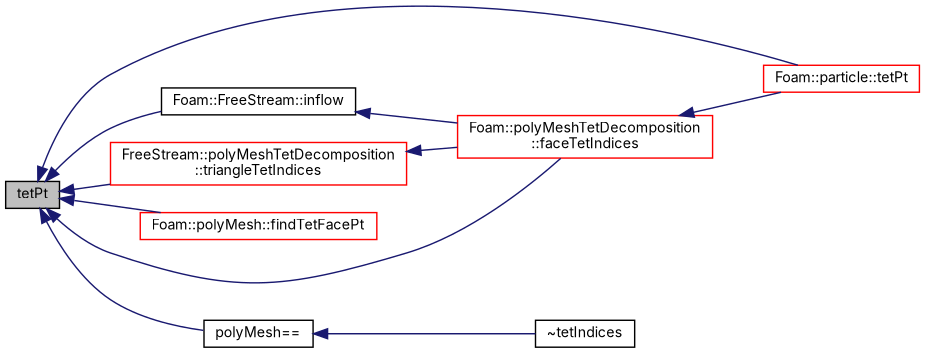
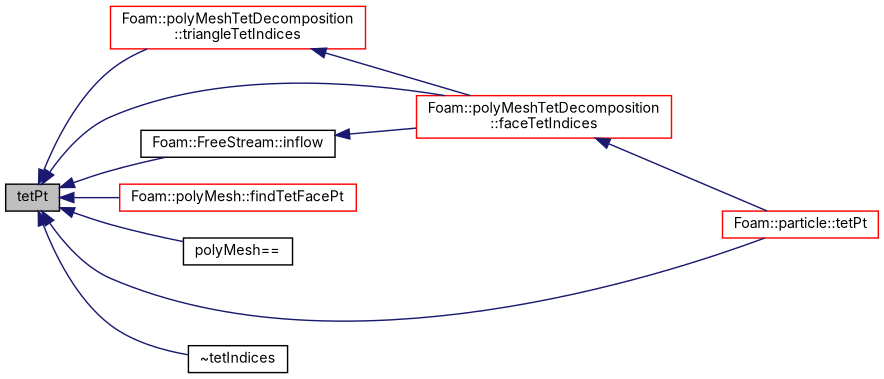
  digraph {
    fontname=Inter
    rankdir=LR
    node [color=black fontname=Inter fontsize=10 shape=record]
    edge [color=midnightblue dir=back fontname=Inter fontsize=10 labelfontname=FreeSans labelfontsize=10 style=solid]
    n1 [fillcolor=grey75 fontcolor=black height=0.2 label=tetPt style=filled width=0.4]
    n2 [color=red height=0.2 label="Foam::polyMeshTetDecomposition\l::faceTetIndices" width=0.4]
    n3 [color=red height=0.2 label="Foam::particle::tetPt" width=0.4]
    n4 [height=0.2 label="Foam::FreeStream::inflow" width=0.4]
    n5 [color=red height=0.2 label="Foam::polyMesh::findTetFacePt" width=0.4]
    n6 [height=0.2 label="polyMesh==" width=0.4]
-   n7 [color=red height=0.2 label="FreeStream::polyMeshTetDecomposition\l::triangleTetIndices" width=0.4]
+   n7 [color=red height=0.2 label="Foam::polyMeshTetDecomposition\l::triangleTetIndices" width=0.4]
    n8 [height=0.2 label="~tetIndices" width=0.4]
    n1 -> n2
    n1 -> n3
    n1 -> n4
    n1 -> n5
    n1 -> n6
    n1 -> n7
-   n6 -> n8
+   n1 -> n8
    n2 -> n3
    n4 -> n2
    n7 -> n2
  }
